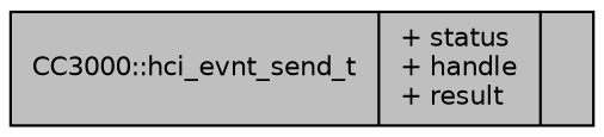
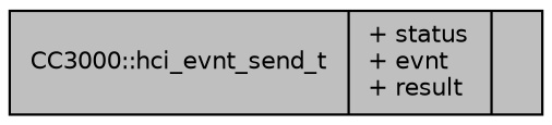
  digraph {
    rankdir=LR
-   n1 [color=black fillcolor=grey75 fontcolor=black fontname=Helvetica fontsize=10 height=0.2 label="{CC3000::hci_evnt_send_t\n|+ status\l+ handle\l+ result\l|}" shape=record style=filled width=0.4]
+   n1 [color=black fillcolor=grey75 fontcolor=black fontname=Helvetica fontsize=10 height=0.2 label="{CC3000::hci_evnt_send_t\n|+ status\l+ evnt\l+ result\l|}" shape=record style=filled width=0.4]
  }
